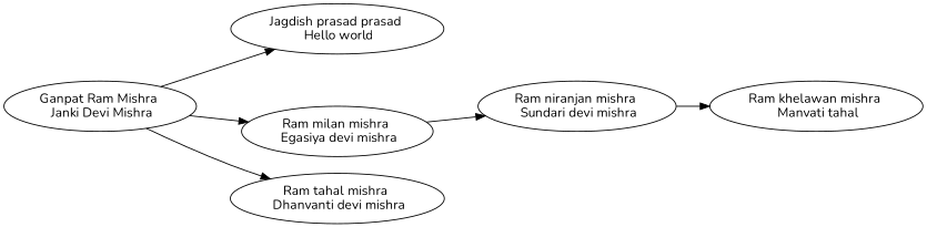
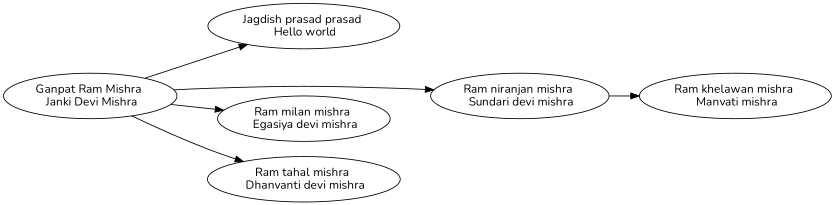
  digraph {
    fontname=Nunito
    rankdir=LR
    node [fontname=Nunito]
    edge [fontname=Nunito]
    n1 [label="Ganpat Ram Mishra \n Janki Devi Mishra"]
    n2 [label="Jagdish prasad prasad \n Hello world"]
    n3 [label="Ram niranjan mishra \n Sundari devi mishra"]
    n4 [label="Ram milan mishra \n Egasiya devi mishra"]
    n5 [label="Ram tahal mishra \n Dhanvanti devi mishra"]
-   n6 [label="Ram khelawan mishra \n Manvati tahal"]
+   n6 [label="Ram khelawan mishra \n Manvati mishra"]
    n1 -> n2
-   n4 -> n3
+   n1 -> n3
    n1 -> n4
    n1 -> n5
    n3 -> n6
  }
